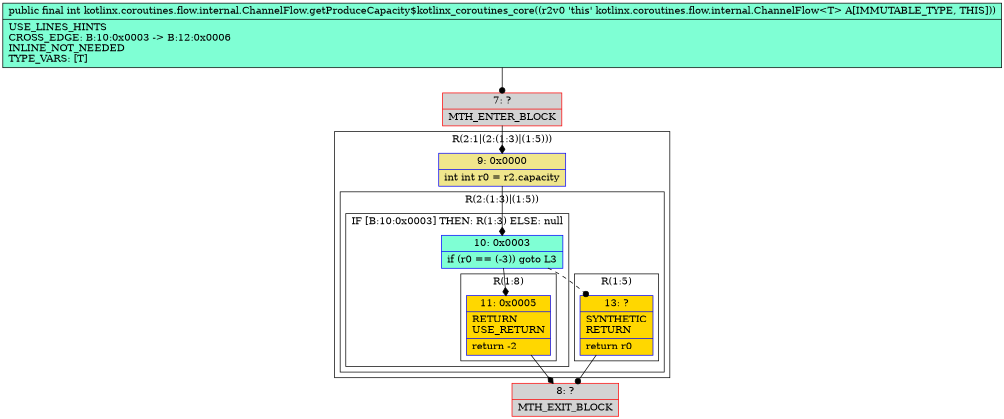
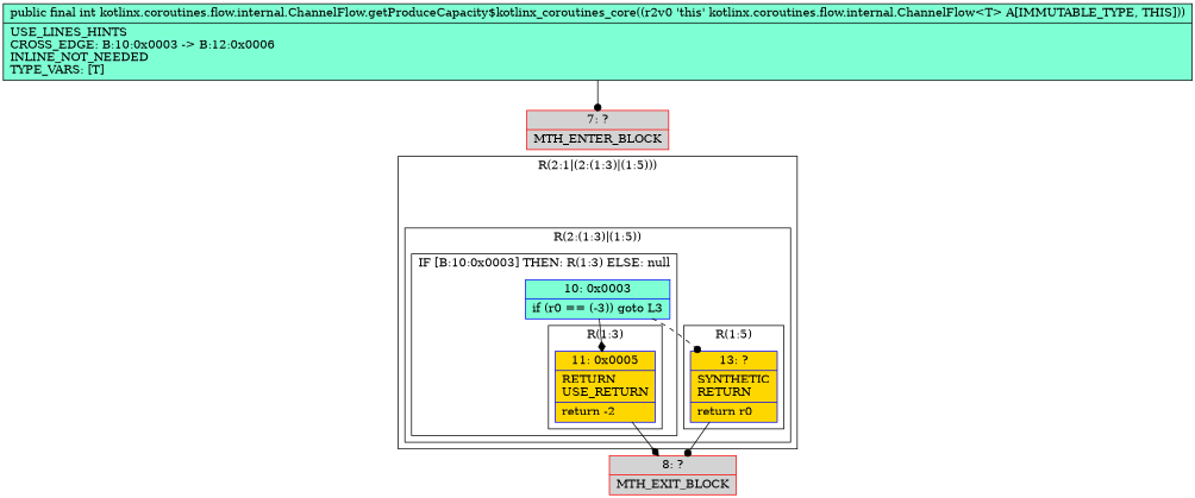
  digraph {
    node [color=blue fillcolor=gold shape=record style=filled]
    edge [arrowhead=diamond]
    n1 [label="{11\:\ 0x0005|RETURN\lUSE_RETURN\l|return \-2\l}"]
    n2 [fillcolor=aquamarine label="{10\:\ 0x0003|if (r0 == (\-3)) goto L3\l}"]
    n3 [label="{13\:\ ?|SYNTHETIC\lRETURN\l|return r0\l}"]
-   n4 [fillcolor=khaki label="{9\:\ 0x0000|int int r0 = r2.capacity\l}"]
    n5 [color=red fillcolor=lightgrey label="{8\:\ ?|MTH_EXIT_BLOCK\l}"]
    n6 [color=red fillcolor=lightgrey label="{7\:\ ?|MTH_ENTER_BLOCK\l}"]
    n7 [fillcolor=aquamarine label="{public final int kotlinx.coroutines.flow.internal.ChannelFlow.getProduceCapacity$kotlinx_coroutines_core((r2v0 'this' kotlinx.coroutines.flow.internal.ChannelFlow\<T\> A[IMMUTABLE_TYPE, THIS]))  | USE_LINES_HINTS\lCROSS_EDGE: B:10:0x0003 \-\> B:12:0x0006\lINLINE_NOT_NEEDED\lTYPE_VARS: [T]\l}" color=""]
    subgraph cluster_1 {
      label="R(2:1|(2:(1:3)|(1:5)))"
-     n4
      subgraph cluster_2 {
        label="R(2:(1:3)|(1:5))"
        subgraph cluster_3 {
          label="IF [B:10:0x0003] THEN: R(1:3) ELSE: null"
          n2
          subgraph cluster_4 {
-           label="R(1:8)"
+           label="R(1:3)"
            n1
          }
        }
        subgraph cluster_5 {
          label="R(1:5)"
          n3
        }
      }
    }
    n1 -> n5
    n2 -> n1
    n2 -> n3 [arrowhead=dot style=dashed]
    n3 -> n5 [arrowhead=dot]
-   n4 -> n2
-   n6 -> n4
    n7 -> n6 [arrowhead=dot]
  }
